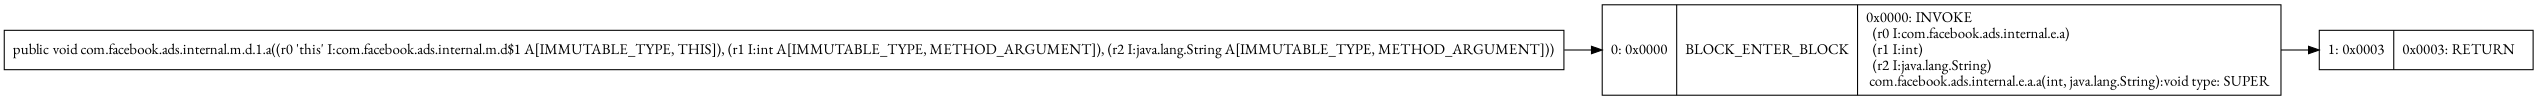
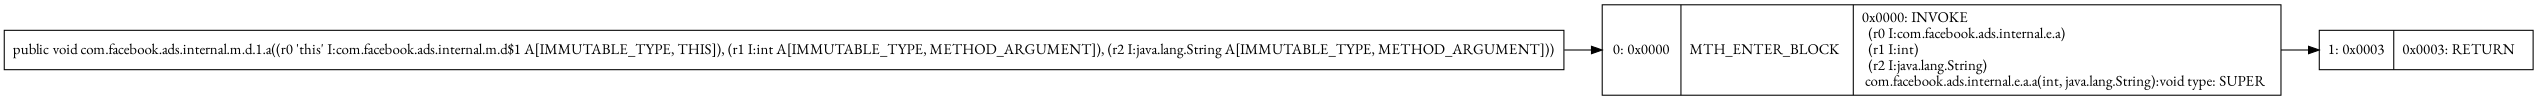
  digraph {
    rankdir=LR
    fontname="EB Garamond"
    node [shape=record fontname="EB Garamond"]
    edge [fontname="EB Garamond"]
-   n1 [label="{0\:\ 0x0000|BLOCK_ENTER_BLOCK\l|0x0000: INVOKE  \l  (r0 I:com.facebook.ads.internal.e.a)\l  (r1 I:int)\l  (r2 I:java.lang.String)\l com.facebook.ads.internal.e.a.a(int, java.lang.String):void type: SUPER \l}"]
+   n1 [label="{0\:\ 0x0000|MTH_ENTER_BLOCK\l|0x0000: INVOKE  \l  (r0 I:com.facebook.ads.internal.e.a)\l  (r1 I:int)\l  (r2 I:java.lang.String)\l com.facebook.ads.internal.e.a.a(int, java.lang.String):void type: SUPER \l}"]
    n2 [label="{1\:\ 0x0003|0x0003: RETURN   \l}"]
    n3 [label="{public void com.facebook.ads.internal.m.d.1.a((r0 'this' I:com.facebook.ads.internal.m.d$1 A[IMMUTABLE_TYPE, THIS]), (r1 I:int A[IMMUTABLE_TYPE, METHOD_ARGUMENT]), (r2 I:java.lang.String A[IMMUTABLE_TYPE, METHOD_ARGUMENT])) }"]
    n1 -> n2
    n3 -> n1
  }
